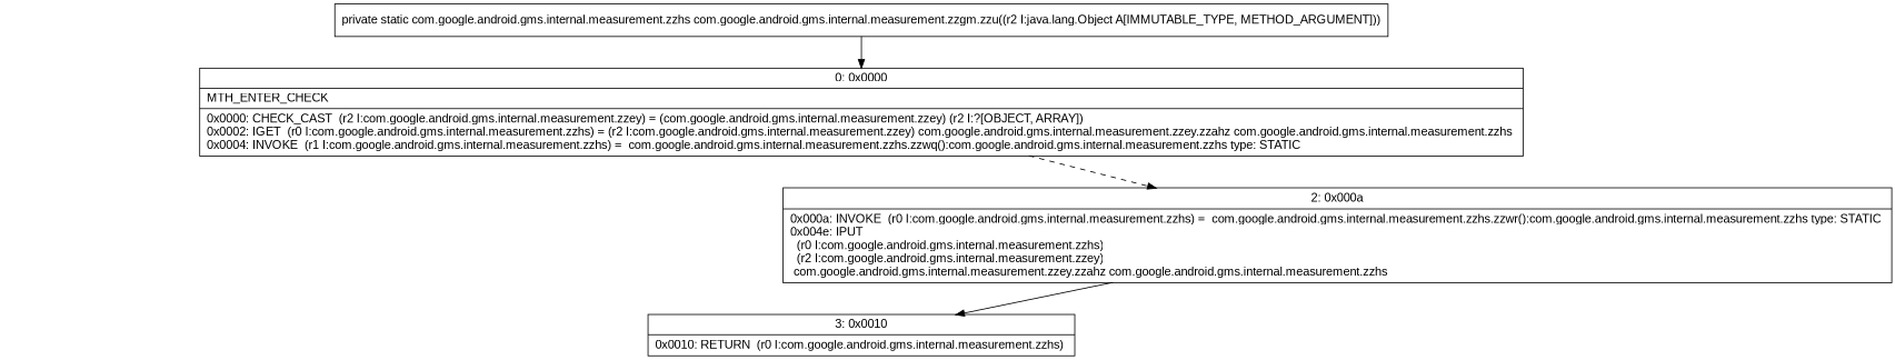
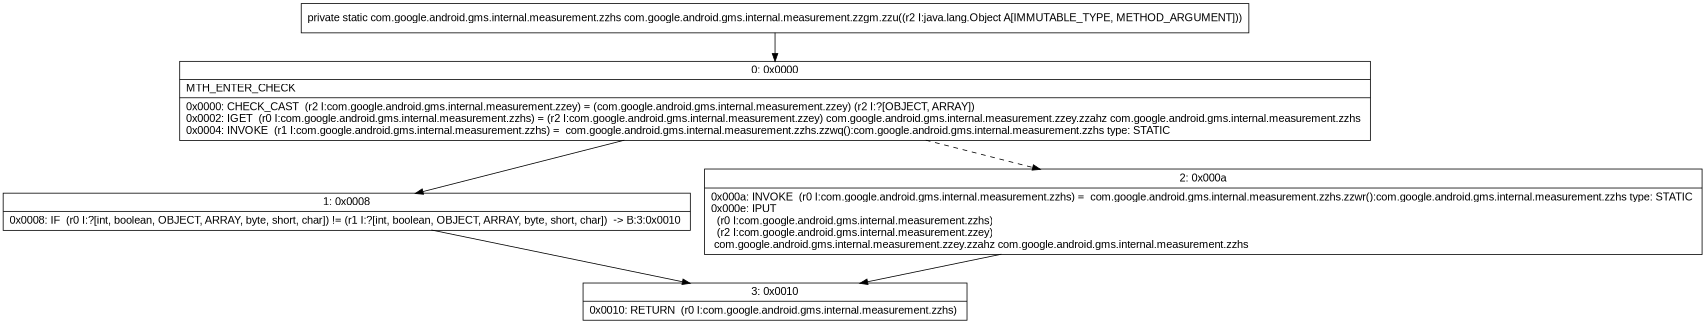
  digraph {
    fontname="Liberation Sans"
    node [fontname="Liberation Sans" shape=record]
    edge [fontname="Liberation Sans"]
    n1 [label="{0\:\ 0x0000|MTH_ENTER_CHECK\l|0x0000: CHECK_CAST  (r2 I:com.google.android.gms.internal.measurement.zzey) = (com.google.android.gms.internal.measurement.zzey) (r2 I:?[OBJECT, ARRAY]) \l0x0002: IGET  (r0 I:com.google.android.gms.internal.measurement.zzhs) = (r2 I:com.google.android.gms.internal.measurement.zzey) com.google.android.gms.internal.measurement.zzey.zzahz com.google.android.gms.internal.measurement.zzhs \l0x0004: INVOKE  (r1 I:com.google.android.gms.internal.measurement.zzhs) =  com.google.android.gms.internal.measurement.zzhs.zzwq():com.google.android.gms.internal.measurement.zzhs type: STATIC \l}"]
-   n3 [label="{2\:\ 0x000a|0x000a: INVOKE  (r0 I:com.google.android.gms.internal.measurement.zzhs) =  com.google.android.gms.internal.measurement.zzhs.zzwr():com.google.android.gms.internal.measurement.zzhs type: STATIC \l0x004e: IPUT  \l  (r0 I:com.google.android.gms.internal.measurement.zzhs)\l  (r2 I:com.google.android.gms.internal.measurement.zzey)\l com.google.android.gms.internal.measurement.zzey.zzahz com.google.android.gms.internal.measurement.zzhs \l}"]
+   n2 [label="{1\:\ 0x0008|0x0008: IF  (r0 I:?[int, boolean, OBJECT, ARRAY, byte, short, char]) != (r1 I:?[int, boolean, OBJECT, ARRAY, byte, short, char])  \-\> B:3:0x0010 \l}"]
+   n3 [label="{2\:\ 0x000a|0x000a: INVOKE  (r0 I:com.google.android.gms.internal.measurement.zzhs) =  com.google.android.gms.internal.measurement.zzhs.zzwr():com.google.android.gms.internal.measurement.zzhs type: STATIC \l0x000e: IPUT  \l  (r0 I:com.google.android.gms.internal.measurement.zzhs)\l  (r2 I:com.google.android.gms.internal.measurement.zzey)\l com.google.android.gms.internal.measurement.zzey.zzahz com.google.android.gms.internal.measurement.zzhs \l}"]
    n4 [label="{3\:\ 0x0010|0x0010: RETURN  (r0 I:com.google.android.gms.internal.measurement.zzhs) \l}"]
    n5 [label="{private static com.google.android.gms.internal.measurement.zzhs com.google.android.gms.internal.measurement.zzgm.zzu((r2 I:java.lang.Object A[IMMUTABLE_TYPE, METHOD_ARGUMENT])) }"]
+   n1 -> n2
    n1 -> n3 [style=dashed]
+   n2 -> n4
    n3 -> n4
    n5 -> n1
  }
